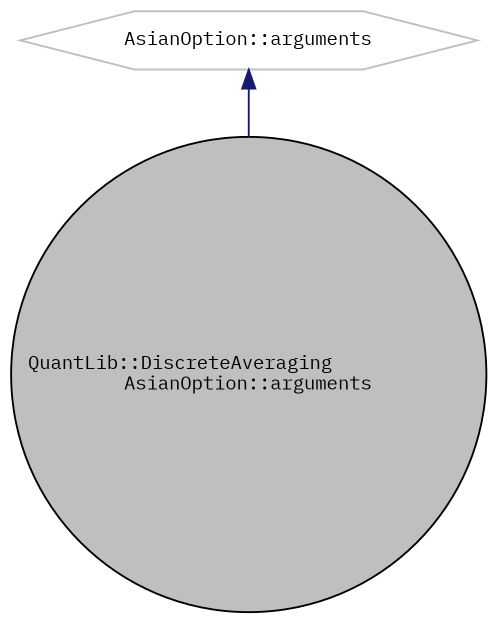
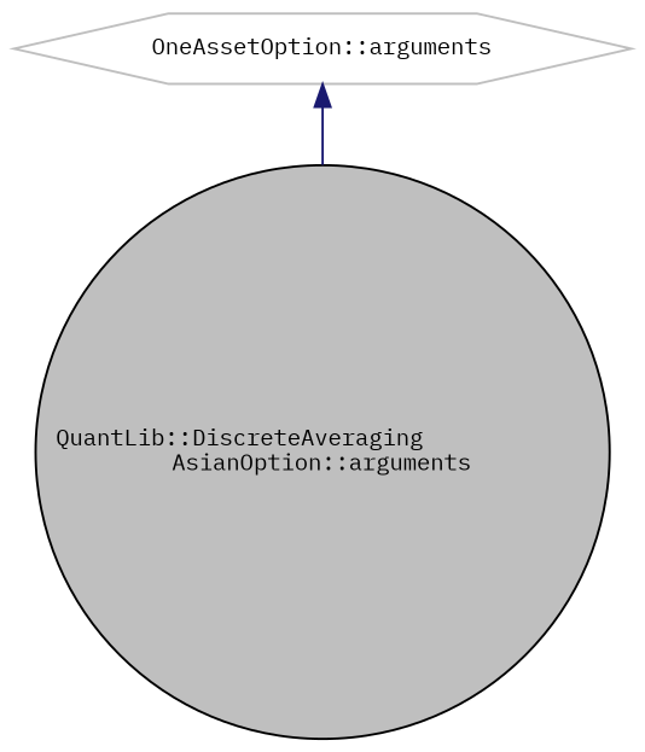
  digraph {
    fontname="IBM Plex Mono"
    node [fontname="IBM Plex Mono" fontsize=10 style=filled]
    n1 [color=black fillcolor=grey75 fontcolor=black height=0.2 label="QuantLib::DiscreteAveraging\lAsianOption::arguments" shape=circle width=0.4]
-   n2 [color=grey75 fillcolor=white height=0.2 label="AsianOption::arguments" shape=hexagon width=0.4]
+   n2 [color=grey75 fillcolor=white height=0.2 label="OneAssetOption::arguments" shape=hexagon width=0.4]
    n2 -> n1 [color=midnightblue dir=back fontname="IBM Plex Mono" fontsize=10 labelfontname=Helvetica labelfontsize=10 style=solid]
  }
